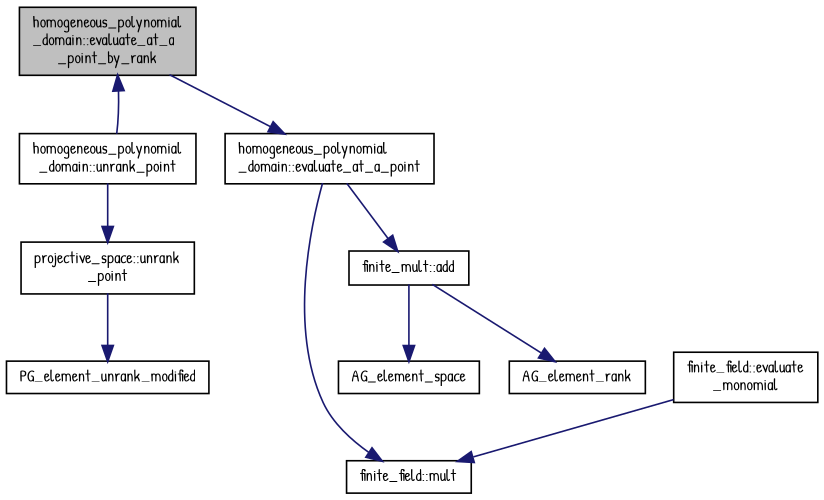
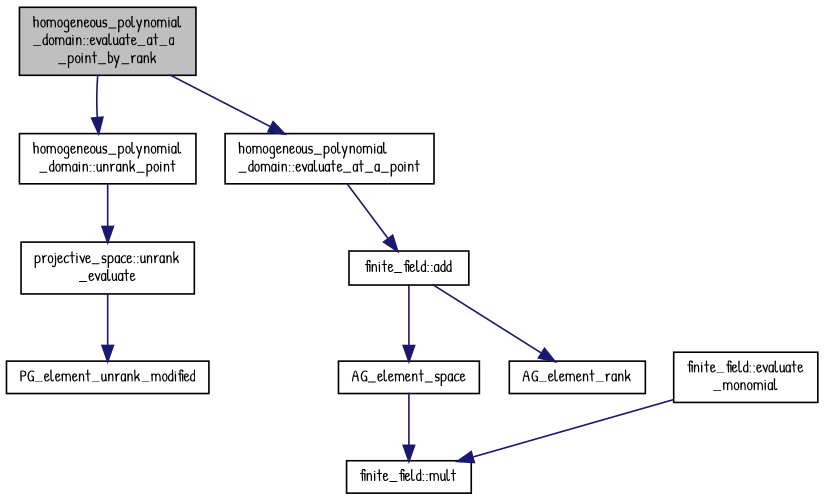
  digraph {
    fontname="Patrick Hand"
    rankdir=TB
    node [color=black fillcolor=white fontname="Patrick Hand" fontsize=10 shape=record style=filled]
    edge [color=midnightblue fontname="Patrick Hand" fontsize=10 labelfontname=Helvetica labelfontsize=10 style=solid]
    n1 [fillcolor=grey75 fontcolor=black height=0.2 label="homogeneous_polynomial\l_domain::evaluate_at_a\l_point_by_rank" width=0.4]
    n2 [height=0.2 label="homogeneous_polynomial\l_domain::unrank_point" width=0.4]
    n3 [height=0.2 label="homogeneous_polynomial\l_domain::evaluate_at_a_point" width=0.4]
-   n4 [height=0.2 label="projective_space::unrank\l_point" width=0.4]
+   n4 [height=0.2 label="projective_space::unrank\l_evaluate" width=0.4]
    n5 [height=0.2 label="finite_field::mult" width=0.4]
-   n6 [height=0.2 label="finite_mult::add" width=0.4]
+   n6 [height=0.2 label="finite_field::add" width=0.4]
    n7 [height=0.2 label=PG_element_unrank_modified width=0.4]
    n8 [height=0.2 label="finite_field::evaluate\l_monomial" width=0.4]
    n9 [height=0.2 label=AG_element_space width=0.4]
    n10 [height=0.2 label=AG_element_rank width=0.4]
-   n2 -> n1
+   n1 -> n2
    n1 -> n3
    n2 -> n4
-   n3 -> n5
+   n9 -> n5
    n3 -> n6
    n4 -> n7
    n6 -> n9
    n6 -> n10
    n8 -> n5
  }
